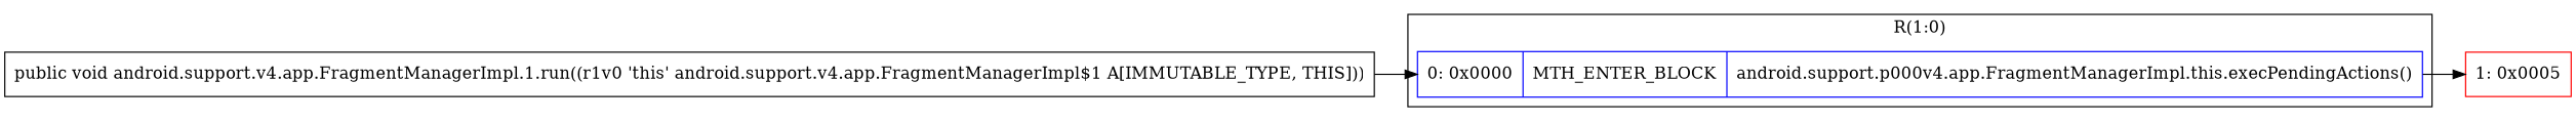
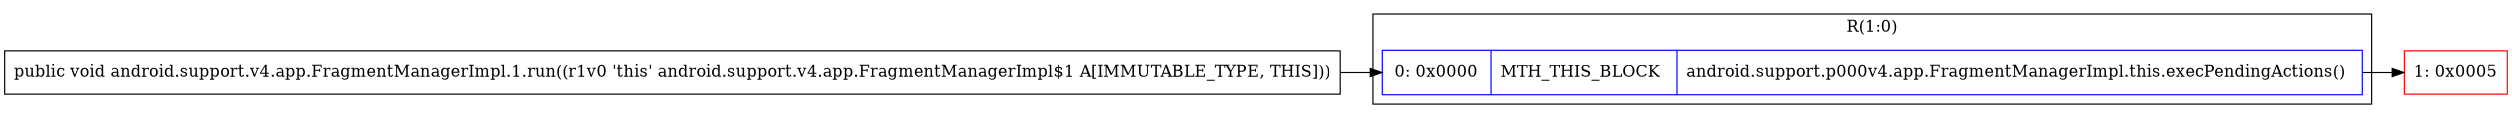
  digraph {
    rankdir=LR
    node [shape=record]
-   n1 [color=blue label="{0\:\ 0x0000|MTH_ENTER_BLOCK\l|android.support.p000v4.app.FragmentManagerImpl.this.execPendingActions()\l}"]
+   n1 [color=blue label="{0\:\ 0x0000|MTH_THIS_BLOCK\l|android.support.p000v4.app.FragmentManagerImpl.this.execPendingActions()\l}"]
    n2 [color=red label="{1\:\ 0x0005}"]
    n3 [label="{public void android.support.v4.app.FragmentManagerImpl.1.run((r1v0 'this' android.support.v4.app.FragmentManagerImpl$1 A[IMMUTABLE_TYPE, THIS])) }"]
    subgraph cluster_1 {
      label="R(1:0)"
      n1
    }
    n1 -> n2
    n3 -> n1
  }
